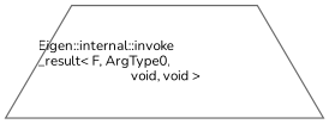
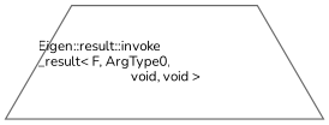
  digraph {
    rankdir=TB
    fontname=Nunito
-   n1 [color=grey40 fillcolor=white fontname=Nunito fontsize=10 height=0.2 label="Eigen::internal::invoke\l_result\< F, ArgType0,\l void, void \>" shape=trapezium style=filled width=0.4]
+   n1 [color=grey40 fillcolor=white fontname=Nunito fontsize=10 height=0.2 label="Eigen::result::invoke\l_result\< F, ArgType0,\l void, void \>" shape=trapezium style=filled width=0.4]
  }
